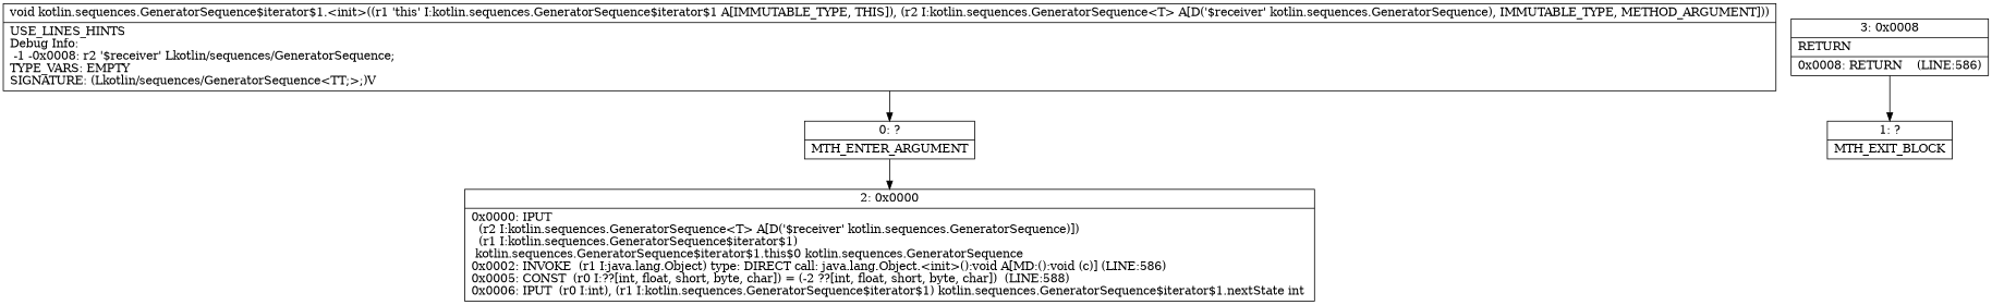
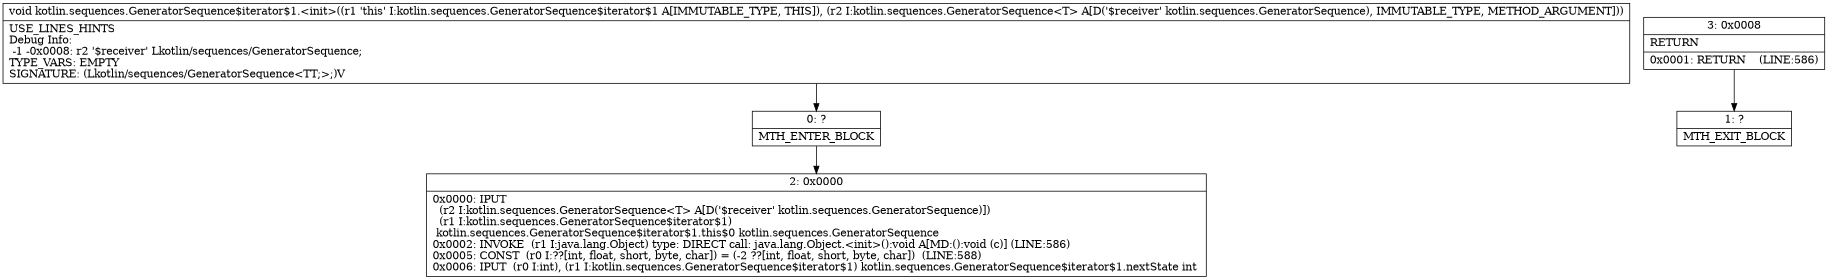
  digraph {
    node [shape=record]
-   n1 [label="{0\:\ ?|MTH_ENTER_ARGUMENT\l}"]
+   n1 [label="{0\:\ ?|MTH_ENTER_BLOCK\l}"]
    n2 [label="{2\:\ 0x0000|0x0000: IPUT  \l  (r2 I:kotlin.sequences.GeneratorSequence\<T\> A[D('$receiver' kotlin.sequences.GeneratorSequence)])\l  (r1 I:kotlin.sequences.GeneratorSequence$iterator$1)\l kotlin.sequences.GeneratorSequence$iterator$1.this$0 kotlin.sequences.GeneratorSequence \l0x0002: INVOKE  (r1 I:java.lang.Object) type: DIRECT call: java.lang.Object.\<init\>():void A[MD:():void (c)] (LINE:586)\l0x0005: CONST  (r0 I:??[int, float, short, byte, char]) = (\-2 ??[int, float, short, byte, char])  (LINE:588)\l0x0006: IPUT  (r0 I:int), (r1 I:kotlin.sequences.GeneratorSequence$iterator$1) kotlin.sequences.GeneratorSequence$iterator$1.nextState int \l}"]
-   n3 [label="{3\:\ 0x0008|RETURN\l|0x0008: RETURN    (LINE:586)\l}"]
+   n3 [label="{3\:\ 0x0008|RETURN\l|0x0001: RETURN    (LINE:586)\l}"]
    n4 [label="{1\:\ ?|MTH_EXIT_BLOCK\l}"]
    n5 [label="{void kotlin.sequences.GeneratorSequence$iterator$1.\<init\>((r1 'this' I:kotlin.sequences.GeneratorSequence$iterator$1 A[IMMUTABLE_TYPE, THIS]), (r2 I:kotlin.sequences.GeneratorSequence\<T\> A[D('$receiver' kotlin.sequences.GeneratorSequence), IMMUTABLE_TYPE, METHOD_ARGUMENT]))  | USE_LINES_HINTS\lDebug Info:\l  \-1 \-0x0008: r2 '$receiver' Lkotlin\/sequences\/GeneratorSequence;\lTYPE_VARS: EMPTY\lSIGNATURE: (Lkotlin\/sequences\/GeneratorSequence\<TT;\>;)V\l}"]
    n1 -> n2
    n3 -> n4
    n5 -> n1
  }
